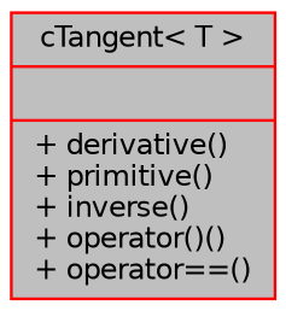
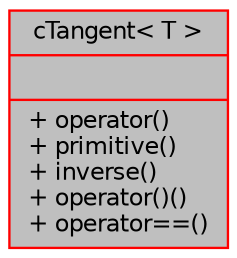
  digraph {
-   n1 [color=red fillcolor=grey75 fontcolor=black fontname=Helvetica fontsize=10 height=0.2 label="{cTangent\< T \>\n||+ derivative()\l+ primitive()\l+ inverse()\l+ operator()()\l+ operator==()\l}" shape=record style=filled width=0.4]
+   n1 [color=red fillcolor=grey75 fontcolor=black fontname=Helvetica fontsize=10 height=0.2 label="{cTangent\< T \>\n||+ operator()\l+ primitive()\l+ inverse()\l+ operator()()\l+ operator==()\l}" shape=record style=filled width=0.4]
  }
